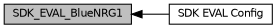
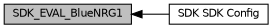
  digraph {
    rankdir=LR
    node [color=black fontname=Helvetica fontsize=10 shape=box style=filled]
    n1 [fillcolor=grey75 fontcolor=black height=0.2 label=SDK_EVAL_BlueNRG1 width=0.4]
-   n2 [fillcolor=white height=0.2 label="SDK EVAL Config" width=0.4]
+   n2 [fillcolor=white height=0.2 label="SDK SDK Config" width=0.4]
    n1 -> n2 [dir=back fontname=Helvetica fontsize=10 labelfontname=Helvetica labelfontsize=10 shape=plaintext style=solid]
  }
